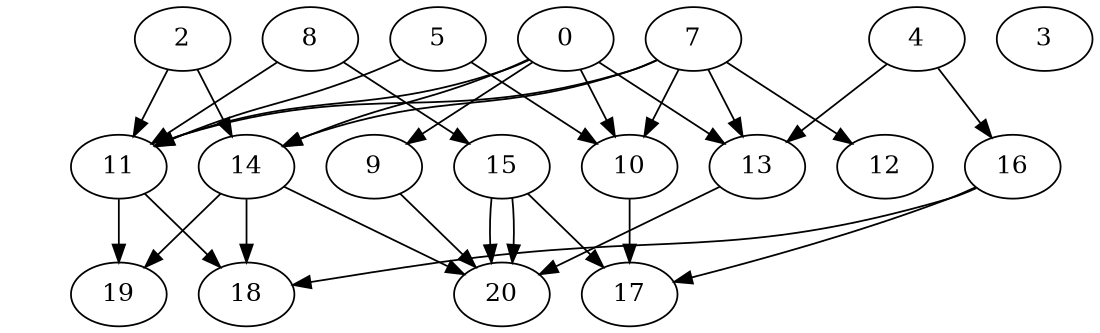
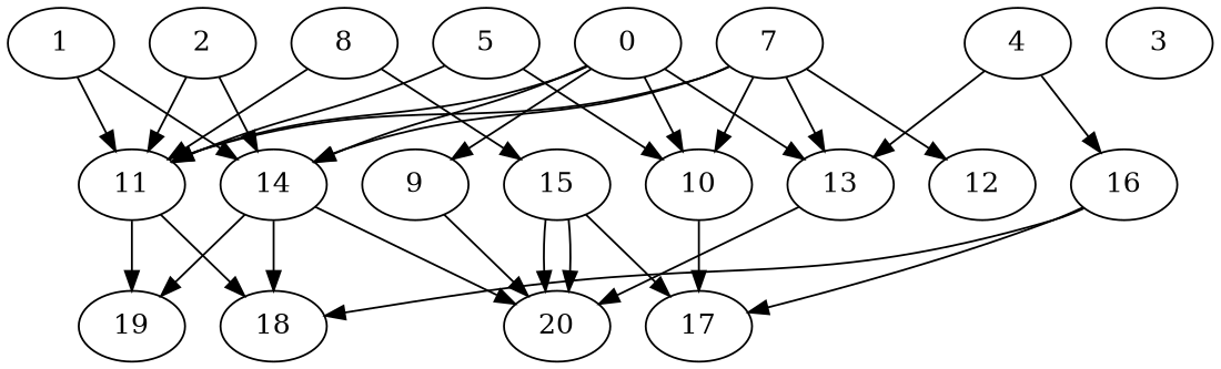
  digraph {
    node [alpha=0.07]
+   1 [alpha=0.10 expect_size=34264064]
    11 [alpha=0.19 expect_size=13304832]
    14 [alpha=0.15 expect_size=15859712]
    18 [alpha=0.15 expect_size=46019584]
    19 [alpha=0.11 expect_size=37417984]
    20 [alpha=0.04 expect_size=40684544]
    2 [alpha=0.04 expect_size=38975488]
    3 [expect_size=44080128]
    4 [alpha=0.18 expect_size=26599424]
    13 [alpha=0.08 expect_size=45711360]
    16 [alpha=0.13 expect_size=9361408]
    17 [alpha=0.05 expect_size=29956096]
    5 [alpha=0.19 expect_size=40329216]
    10 [alpha=0.18 expect_size=29171712]
    n15 [alpha=0.09 expect_size=22079488 label=0]
    9 [alpha=0.01 expect_size=50509824]
    7 [expect_size=41298944]
    12 [alpha=0.14 expect_size=36543488]
    8 [alpha=0.16 expect_size=19145728]
    15 [expect_size=11076608]
+   1 -> 11
+   1 -> 14
    11 -> 18
    11 -> 19
    14 -> 18
    14 -> 19
    14 -> 20
    2 -> 11
    2 -> 14
    4 -> 13
    4 -> 16
    13 -> 20
    16 -> 18
    16 -> 17
    5 -> 11
    5 -> 10
    10 -> 17
    n15 -> 11
    n15 -> 14
    n15 -> 13
    n15 -> 10
    n15 -> 9
    9 -> 20
    7 -> 11
    7 -> 14
    7 -> 13
    7 -> 10
    7 -> 12
    8 -> 11
    8 -> 15
    15 -> 20
    15 -> 20
    15 -> 17
  }
